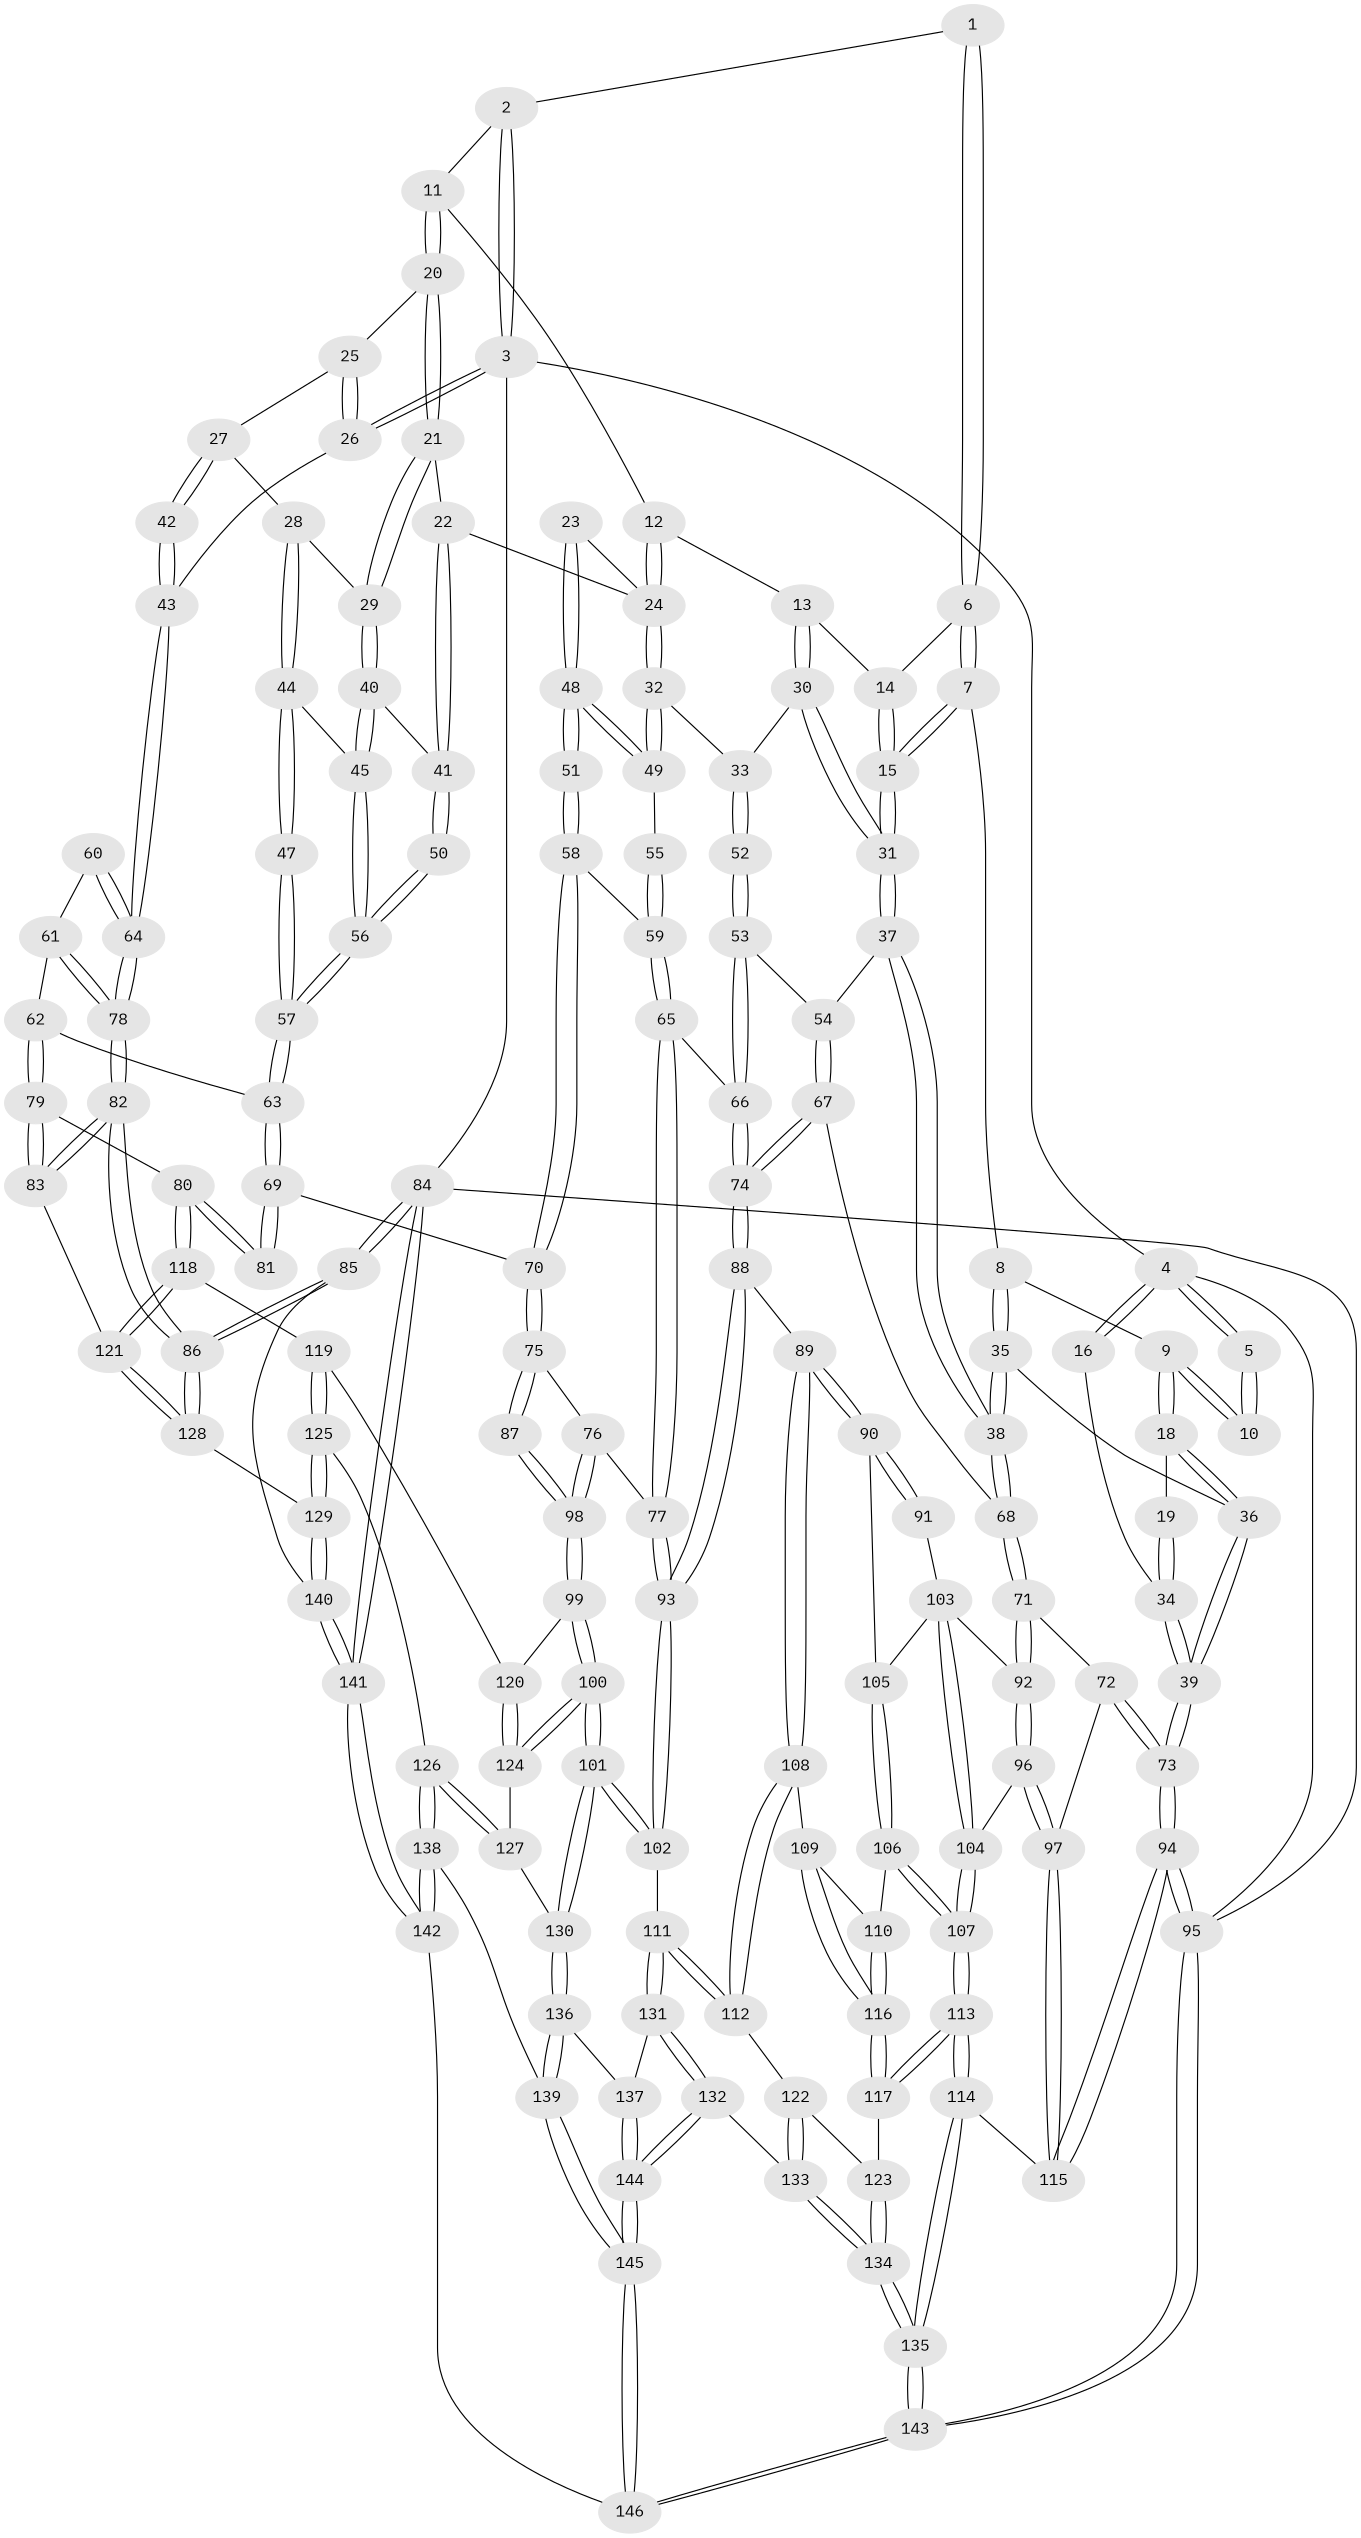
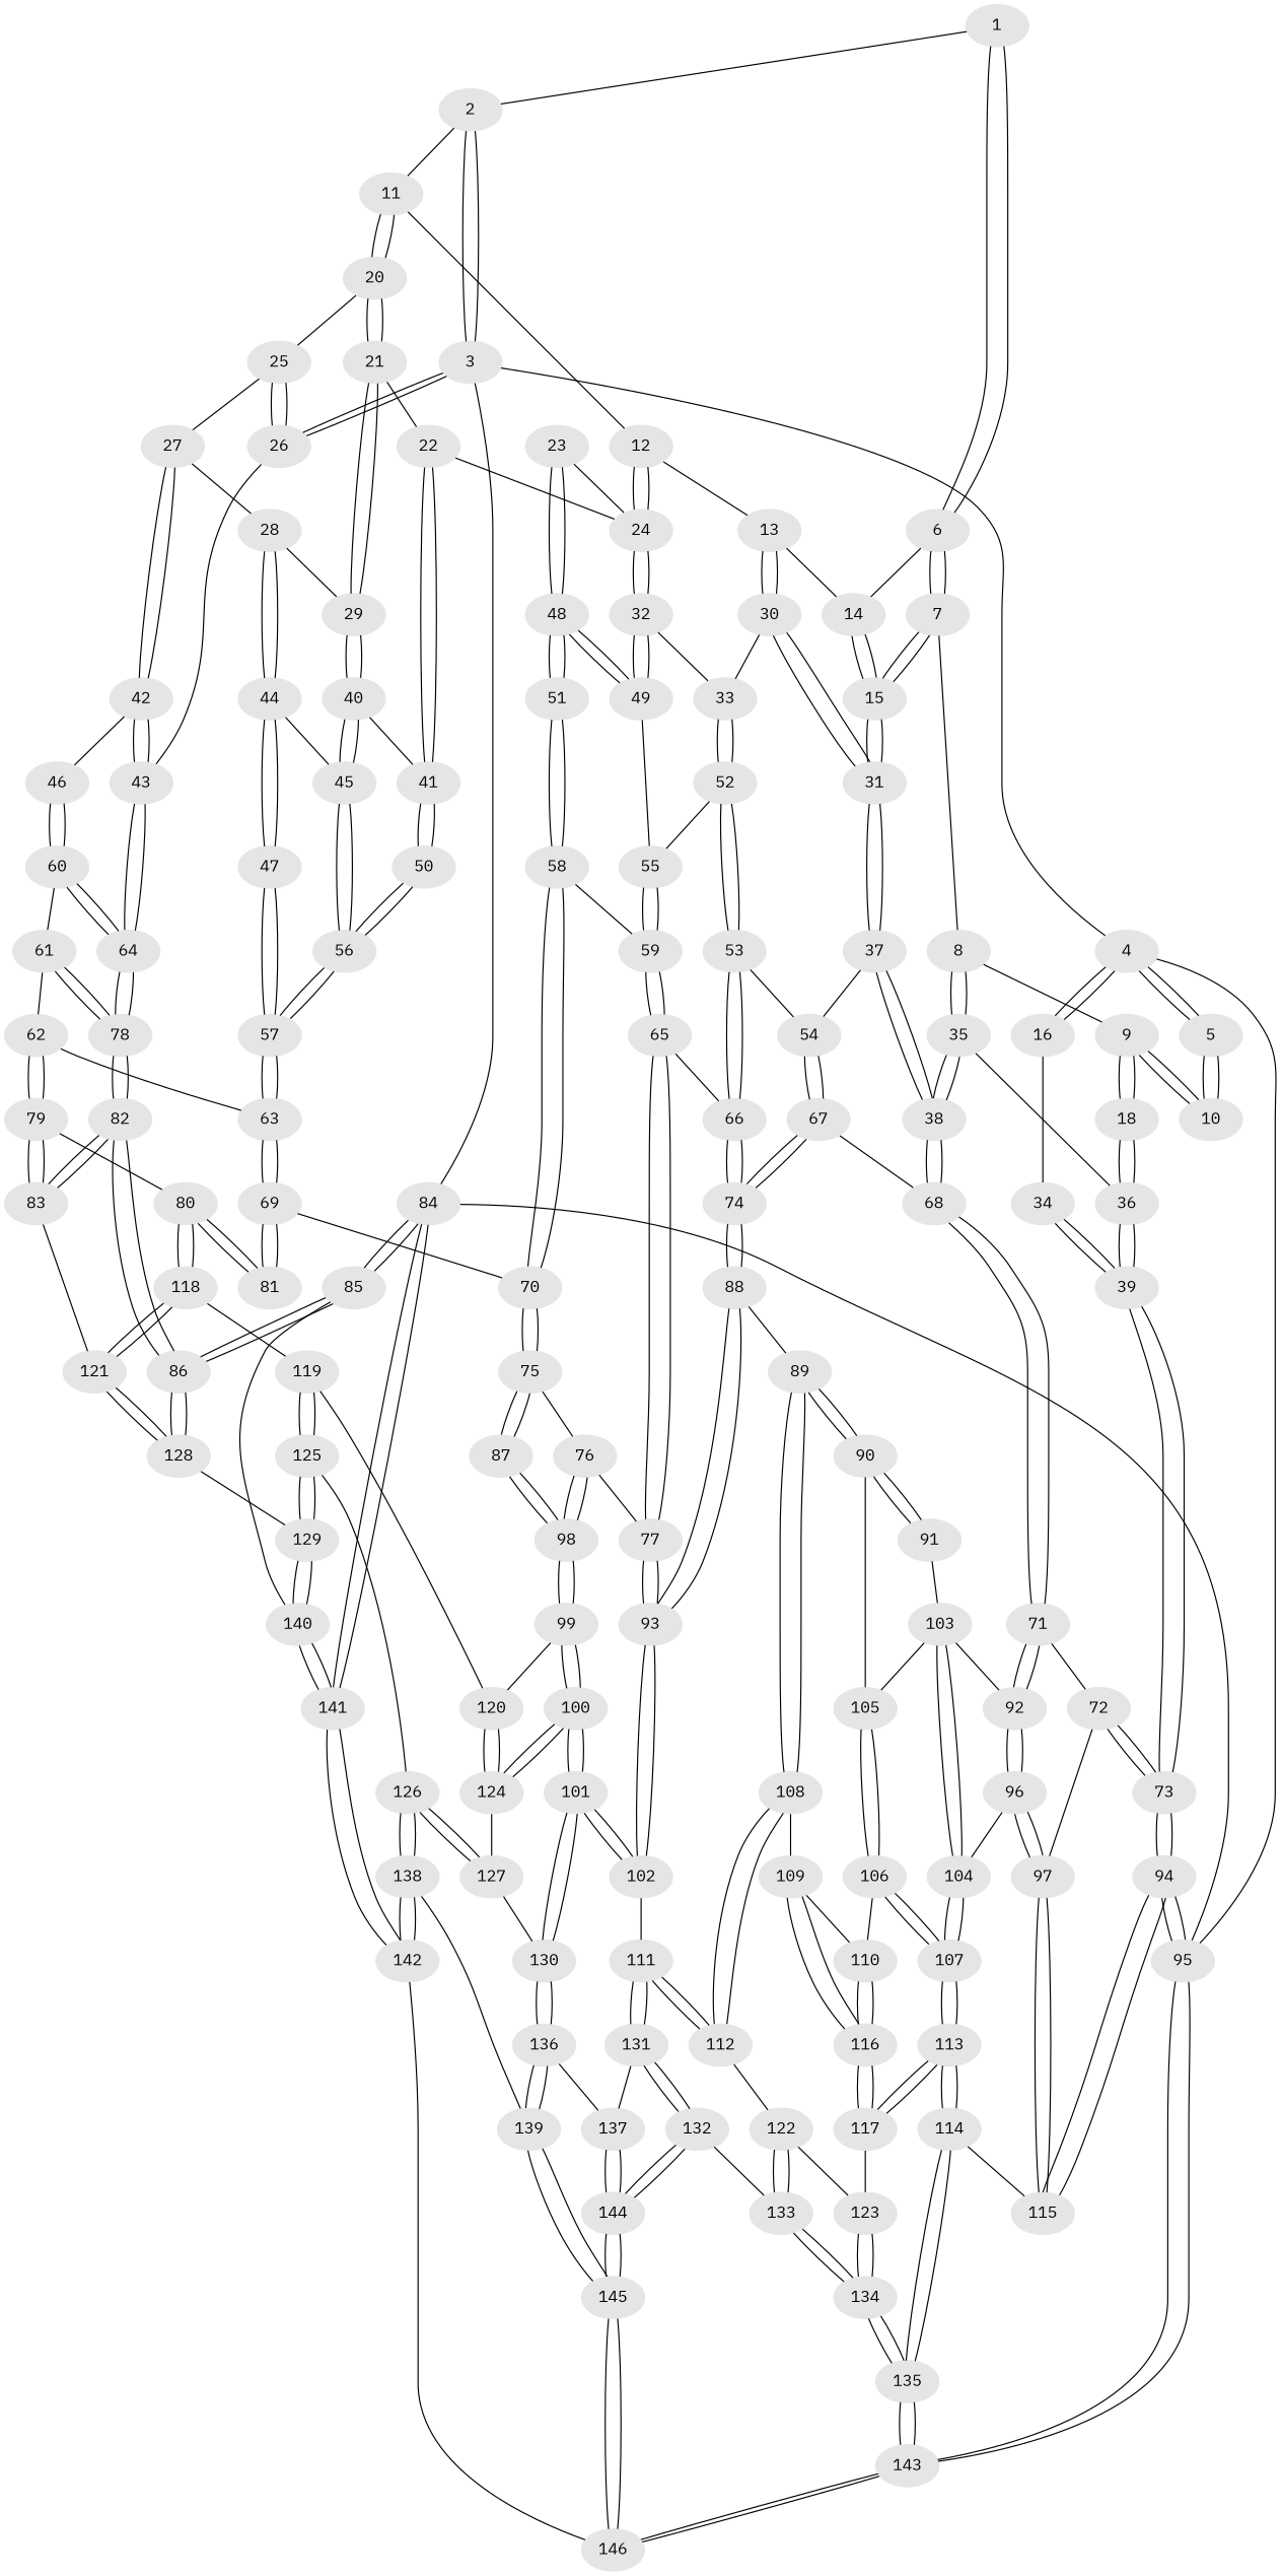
  graph {
    fontname="IBM Plex Mono"
    node [color=gray90 fontname="IBM Plex Mono" style=filled]
    edge [fontname="IBM Plex Mono"]
    1
    2
    6
    3
    11
    7
    14
    4
    26
    84
    12
    20
    5
    16
    95
    43
    85
    141
    10
    34
    143
    8
    15
    9
    35
    31
    18
    36
    38
-   19
    13
    24
    21
    25
    30
    32
    33
    37
    39
    22
    29
    27
    41
    40
    23
    48
    50
    49
    51
    28
    42
    64
    44
+   46
    45
    47
    52
    54
    55
    53
    73
    68
    67
    71
    94
    56
    60
    78
    57
    61
    63
    58
    59
    70
    66
    74
    65
    69
    75
    77
    62
    79
    82
    80
    83
    81
    93
    88
    72
    92
    76
    87
    97
    96
    115
    89
    98
    99
    102
    86
    118
    121
    119
    128
    140
    142
    129
    90
    108
    91
    105
    109
    112
    103
    106
    104
    111
    146
    107
    100
    120
    101
    124
    130
    127
    136
    131
    113
    110
    116
    114
    117
    122
    132
    137
    123
    133
    135
    134
    125
    126
    138
    139
    144
    145
    1 -- 2
    1 -- 6
    1 -- 6
    2 -- 3
    2 -- 3
    2 -- 11
    6 -- 7
    6 -- 7
    6 -- 14
    3 -- 4
    3 -- 26
    3 -- 26
    3 -- 84
    11 -- 12
    11 -- 20
    11 -- 20
    7 -- 8
    7 -- 15
    7 -- 15
    14 -- 15
    14 -- 15
    4 -- 5
    4 -- 5
    4 -- 16
    4 -- 16
    4 -- 95
    26 -- 43
    84 -- 95
    84 -- 85
    84 -- 85
    84 -- 141
    84 -- 141
    12 -- 13
    12 -- 24
    12 -- 24
    20 -- 21
    20 -- 21
    20 -- 25
    5 -- 10
    5 -- 10
    16 -- 34
    95 -- 143
    95 -- 143
    43 -- 64
    43 -- 64
    85 -- 86
    85 -- 86
    85 -- 140
    141 -- 142
    141 -- 142
    34 -- 39
    34 -- 39
    143 -- 146
    143 -- 146
    8 -- 9
    8 -- 35
    8 -- 35
    15 -- 31
    15 -- 31
    9 -- 10
    9 -- 10
    9 -- 18
    9 -- 18
    35 -- 36
    35 -- 38
    35 -- 38
    31 -- 37
    31 -- 37
    18 -- 36
    18 -- 36
-   18 -- 19
    36 -- 39
    36 -- 39
    38 -- 68
    38 -- 68
-   19 -- 34
-   19 -- 34
    13 -- 14
    13 -- 30
    13 -- 30
    24 -- 32
    24 -- 32
    21 -- 22
    21 -- 29
    21 -- 29
    25 -- 26
    25 -- 26
    25 -- 27
    30 -- 31
    30 -- 31
    30 -- 33
    32 -- 33
    32 -- 49
    32 -- 49
    33 -- 52
    33 -- 52
    37 -- 38
    37 -- 38
    37 -- 54
    39 -- 73
    39 -- 73
    22 -- 24
    22 -- 41
    22 -- 41
    29 -- 40
    29 -- 40
    27 -- 28
    27 -- 42
    27 -- 42
    41 -- 50
    41 -- 50
    40 -- 41
    40 -- 45
    40 -- 45
    23 -- 24
    23 -- 48
    23 -- 48
    48 -- 49
    48 -- 49
    48 -- 51
    48 -- 51
    50 -- 56
    50 -- 56
    49 -- 55
    51 -- 58
    51 -- 58
    28 -- 29
    28 -- 44
    28 -- 44
    42 -- 43
    42 -- 43
+   42 -- 46
    64 -- 78
    64 -- 78
    44 -- 45
    44 -- 47
    44 -- 47
+   46 -- 60
+   46 -- 60
    45 -- 56
    45 -- 56
    47 -- 57
    47 -- 57
+   52 -- 55
    52 -- 53
    52 -- 53
    54 -- 67
    54 -- 67
    55 -- 59
    55 -- 59
    53 -- 54
    53 -- 66
    53 -- 66
    73 -- 94
    73 -- 94
    68 -- 71
    68 -- 71
    67 -- 68
    67 -- 74
    67 -- 74
    71 -- 72
    71 -- 92
    71 -- 92
    94 -- 95
    94 -- 95
    94 -- 115
    94 -- 115
    56 -- 57
    56 -- 57
    60 -- 64
    60 -- 64
    60 -- 61
    78 -- 82
    78 -- 82
    57 -- 63
    57 -- 63
    61 -- 78
    61 -- 78
    61 -- 62
    63 -- 69
    63 -- 69
    58 -- 59
    58 -- 70
    58 -- 70
    59 -- 65
    59 -- 65
    70 -- 75
    70 -- 75
    66 -- 74
    66 -- 74
    74 -- 88
    74 -- 88
    65 -- 66
    65 -- 77
    65 -- 77
    69 -- 70
    69 -- 81
    69 -- 81
    75 -- 76
    75 -- 87
    75 -- 87
    77 -- 93
    77 -- 93
    62 -- 63
    62 -- 79
    62 -- 79
    79 -- 80
    79 -- 83
    79 -- 83
    82 -- 83
    82 -- 83
    82 -- 86
    82 -- 86
    80 -- 81
    80 -- 81
    80 -- 118
    80 -- 118
    83 -- 121
    93 -- 102
    93 -- 102
    88 -- 93
    88 -- 93
    88 -- 89
    72 -- 73
    72 -- 73
    72 -- 97
    92 -- 96
    92 -- 96
    76 -- 77
    76 -- 98
    76 -- 98
    87 -- 98
    87 -- 98
    97 -- 115
    97 -- 115
    96 -- 97
    96 -- 97
    96 -- 104
    89 -- 90
    89 -- 90
    89 -- 108
    89 -- 108
    98 -- 99
    98 -- 99
    99 -- 100
    99 -- 100
    99 -- 120
    102 -- 111
    86 -- 128
    86 -- 128
    118 -- 121
    118 -- 121
    118 -- 119
    121 -- 128
    121 -- 128
    119 -- 120
    119 -- 125
    119 -- 125
    128 -- 129
    140 -- 141
    140 -- 141
    142 -- 146
    129 -- 140
    129 -- 140
    90 -- 91
    90 -- 91
    90 -- 105
    108 -- 109
    108 -- 112
    108 -- 112
    91 -- 103
    105 -- 106
    105 -- 106
    109 -- 110
    109 -- 116
    109 -- 116
    112 -- 122
    103 -- 92
    103 -- 105
    103 -- 104
    103 -- 104
    106 -- 107
    106 -- 107
    106 -- 110
    104 -- 107
    104 -- 107
    111 -- 112
    111 -- 112
    111 -- 131
    111 -- 131
    107 -- 113
    107 -- 113
    100 -- 101
    100 -- 101
    100 -- 124
    100 -- 124
    120 -- 124
    120 -- 124
    101 -- 102
    101 -- 102
    101 -- 130
    101 -- 130
    124 -- 127
    130 -- 136
    130 -- 136
    127 -- 130
    136 -- 137
    136 -- 139
    136 -- 139
    131 -- 132
    131 -- 132
    131 -- 137
    113 -- 114
    113 -- 114
    113 -- 117
    113 -- 117
    110 -- 116
    110 -- 116
    116 -- 117
    116 -- 117
    114 -- 115
    114 -- 135
    114 -- 135
    117 -- 123
    122 -- 123
    122 -- 133
    122 -- 133
    132 -- 133
    132 -- 144
    132 -- 144
    137 -- 144
    137 -- 144
    123 -- 134
    123 -- 134
    133 -- 134
    133 -- 134
    135 -- 143
    135 -- 143
    134 -- 135
    134 -- 135
    125 -- 129
    125 -- 129
    125 -- 126
    126 -- 127
    126 -- 127
    126 -- 138
    126 -- 138
    138 -- 142
    138 -- 142
    138 -- 139
    139 -- 145
    139 -- 145
    144 -- 145
    144 -- 145
    145 -- 146
    145 -- 146
  }
